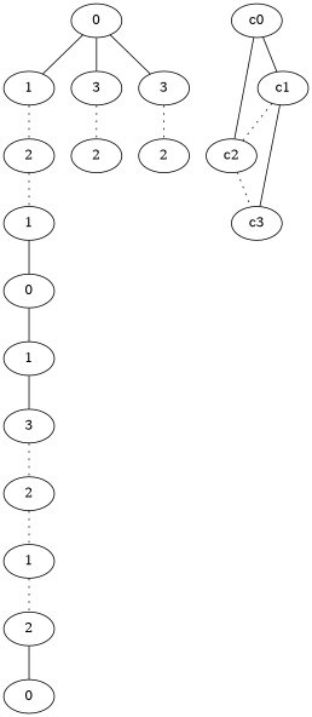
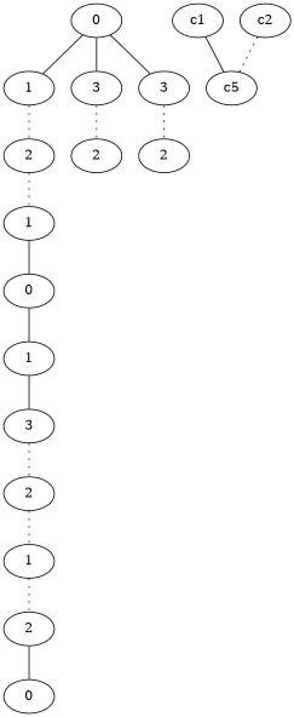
  graph {
    n1 [label=0]
    n2 [label=1]
    n3 [label=3]
    n4 [label=3]
    n5 [label=2]
    n6 [label=2]
    n7 [label=2]
    n8 [label=1]
    n9 [label=0]
    n10 [label=1]
    n11 [label=3]
    n12 [label=2]
    n13 [label=1]
    n14 [label=2]
    n15 [label=0]
-   c0
    c1
    c2
-   c3
+   c3 [label=c5]
    n1 -- n2
    n1 -- n3
    n1 -- n4
    n2 -- n5 [style=dotted]
    n3 -- n6 [style=dotted]
    n4 -- n7 [style=dotted]
    n5 -- n8 [style=dotted]
    n8 -- n9
    n9 -- n10
    n10 -- n11
    n11 -- n12 [style=dotted]
    n12 -- n13 [style=dotted]
    n13 -- n14 [style=dotted]
    n14 -- n15
-   c0 -- c1
-   c0 -- c2
-   c1 -- c2 [style=dotted]
    c1 -- c3
    c2 -- c3 [style=dotted]
  }
